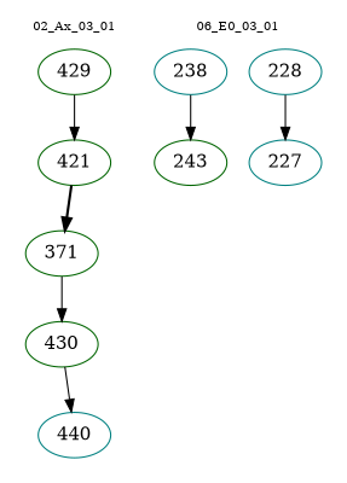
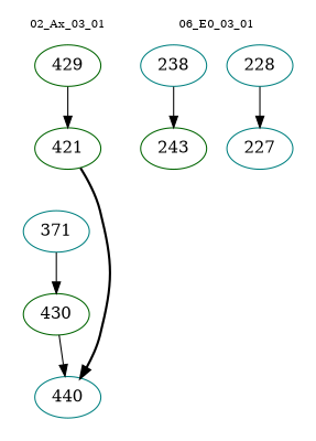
  digraph {
    node [color=darkgreen]
    edge [color=black style=solid]
    n1 [label=429]
    n2 [label=421]
    n3 [label=430]
-   n4 [label=371]
+   n4 [color=teal label=371]
    n5 [color=teal label=440]
    n6 [color=teal label=228]
    n7 [color=teal label=238]
    n8 [color=teal label=227]
    n9 [label=243]
    subgraph cluster_1 {
      color=white
      fontsize=10
      label="02_Ax_03_01"
      n1
      n2
      n3
      n4
      n5
    }
    subgraph cluster_2 {
      color=white
      fontsize=10
      label="06_E0_03_01"
      n6
      n7
      n8
      n9
    }
    n1 -> n2
-   n2 -> n4 [style=bold]
+   n2 -> n5 [style=bold]
    n3 -> n5
    n4 -> n3
    n6 -> n8
    n7 -> n9
  }
